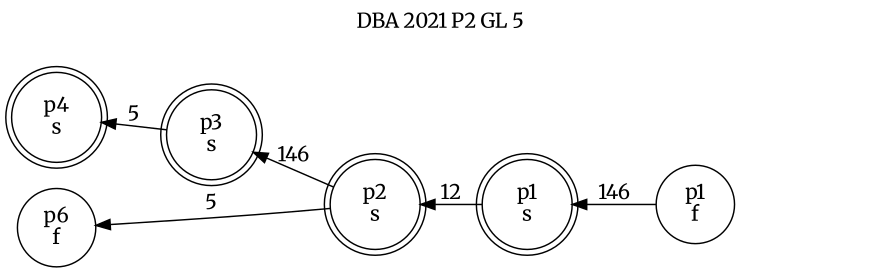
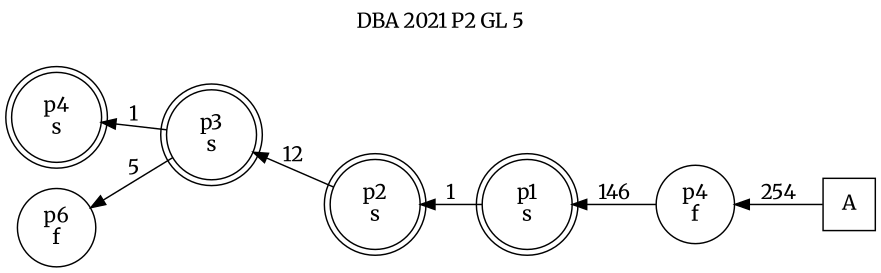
  digraph {
    fontname=Merriweather
    label=" DBA 2021 P2 GL 5 "
    labelloc=tl
    rankdir=RL
    node [fontname=Merriweather shape=doublecircle]
    edge [fontname=Merriweather]
-   n2 [label="p1\nf" shape=circle]
+   n1 [label=A shape=square]
+   n2 [label="p4\nf" shape=circle]
    n3 [label="p1\ns"]
    n4 [label="p2\ns"]
    n5 [label="p3\ns"]
    n6 [label="p6\nf" shape=circle]
    n7 [label="p4\ns"]
+   n1 -> n2 [label=254]
    n2 -> n3 [label=146]
-   n3 -> n4 [label=12]
-   n4 -> n5 [label=146]
-   n4 -> n6 [label=5]
-   n5 -> n7 [label=5]
+   n3 -> n4 [label=1]
+   n4 -> n5 [label=12]
+   n5 -> n6 [label=5]
+   n5 -> n7 [label=1]
  }
